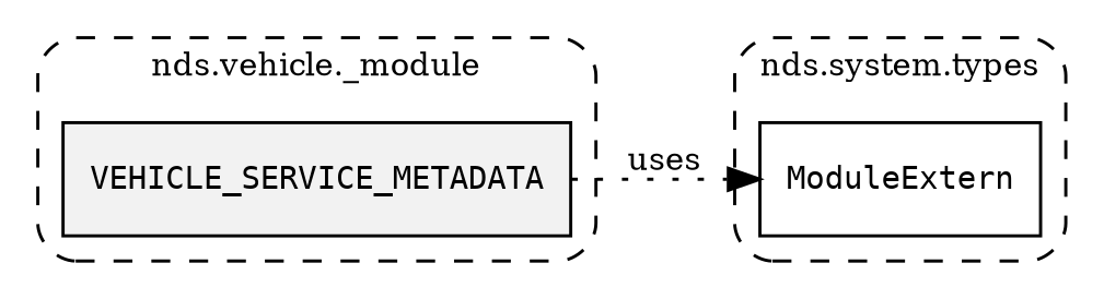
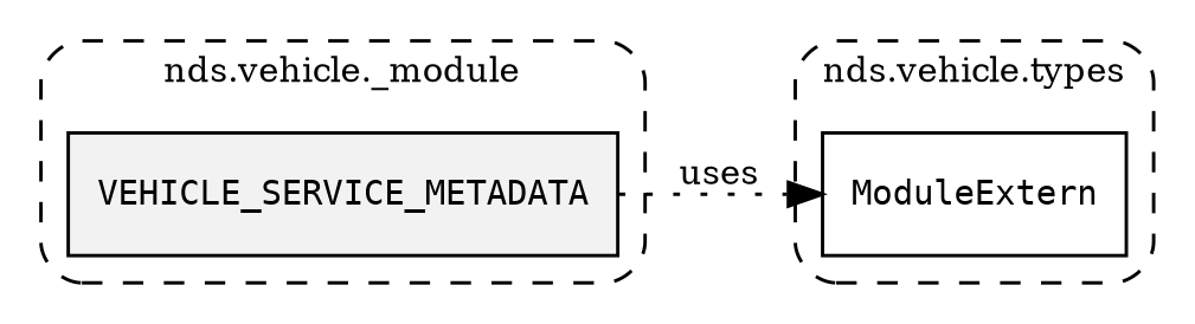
  digraph {
    fontsize=10
    rankdir=LR
    node [fontsize=10 shape=box]
    n1 [fillcolor="#0000000D" label=<<font face="monospace"><table align="center" border="0" cellspacing="0" cellpadding="0"><tr><td href="../../../content/packages/nds.vehicle._module.html#Constant-VEHICLE_SERVICE_METADATA" title="Constant defined in nds.vehicle._module">VEHICLE_SERVICE_METADATA</td></tr></table></font>> style=filled]
    n2 [label=<<font face="monospace"><table align="center" border="0" cellspacing="0" cellpadding="0"><tr><td href="../../../content/packages/nds.system.types.html#Subtype-ModuleExtern" title="Subtype defined in nds.system.types">ModuleExtern</td></tr></table></font>>]
    subgraph cluster_1 {
      label="nds.vehicle._module"
      style="dashed, rounded"
      n1
    }
    subgraph cluster_2 {
-     label="nds.system.types"
+     label="nds.vehicle.types"
      style="dashed, rounded"
      n2
    }
    n1 -> n2 [fontsize=10 label=uses style=dotted]
  }
